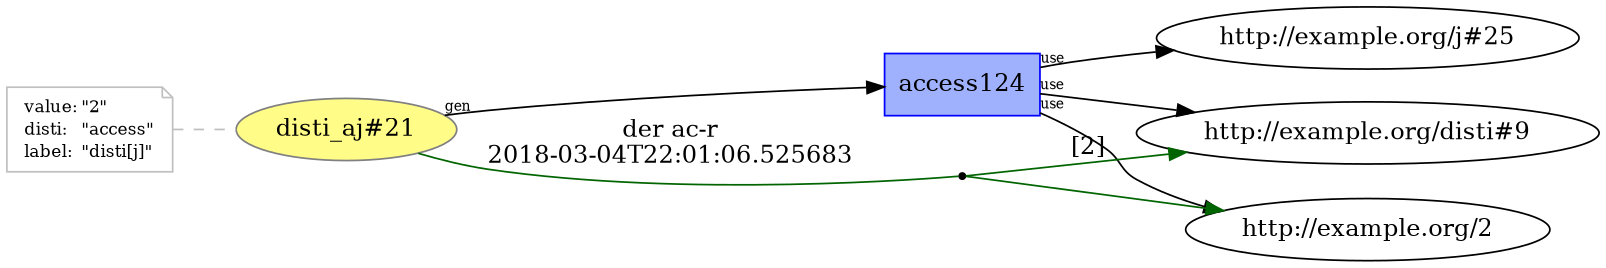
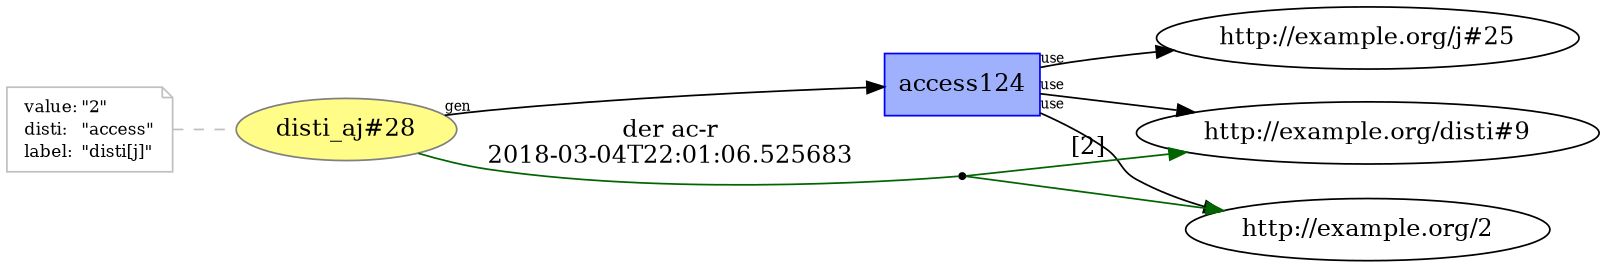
  digraph {
    rankdir=LR
    edge [labelangle=60.0 labeldistance=1.5 labelfontsize=8 rotation=20]
-   n1 [color="#808080" fillcolor="#FFFC87" label="disti_aj#21" style=filled]
+   n1 [color="#808080" fillcolor="#FFFC87" label="disti_aj#28" style=filled]
    n2 [color="#0000FF" fillcolor="#9FB1FC" label=access124 shape=polygon sides=4 style=filled]
    bn0 [shape=point]
    "http://example.org/2"
    "http://example.org/disti#9"
    "http://example.org/j#25"
    n7 [color=gray fontcolor=black fontsize=10 label=<<TABLE cellpadding="0" border="0"> 	<TR> 	    <TD align="left">value:</TD> 	    <TD align="left">&quot;2&quot;</TD> 	</TR> 	<TR> 	    <TD align="left">disti:</TD> 	    <TD align="left">&quot;access&quot;</TD> 	</TR> 	<TR> 	    <TD align="left">label:</TD> 	    <TD align="left">&quot;disti[j]&quot;</TD> 	</TR> </TABLE>> shape=note]
    n1 -> n2 [taillabel=gen]
    n1 -> bn0 [arrowhead=none color=darkgreen label="der ac-r\n2018-03-04T22:01:06.525683" labelangle="" labeldistance="" labelfontsize="" rotation=""]
    n2 -> "http://example.org/2" [taillabel=use]
    n2 -> "http://example.org/disti#9" [taillabel=use]
    n2 -> "http://example.org/j#25" [taillabel=use]
    bn0 -> "http://example.org/2" [color=darkgreen labelangle="" labeldistance="" labelfontsize="" rotation=""]
    bn0 -> "http://example.org/disti#9" [color=darkgreen label="[2]"]
    n7 -> n1 [arrowhead=none color=gray style=dashed labelangle="" labeldistance="" labelfontsize="" rotation=""]
  }
